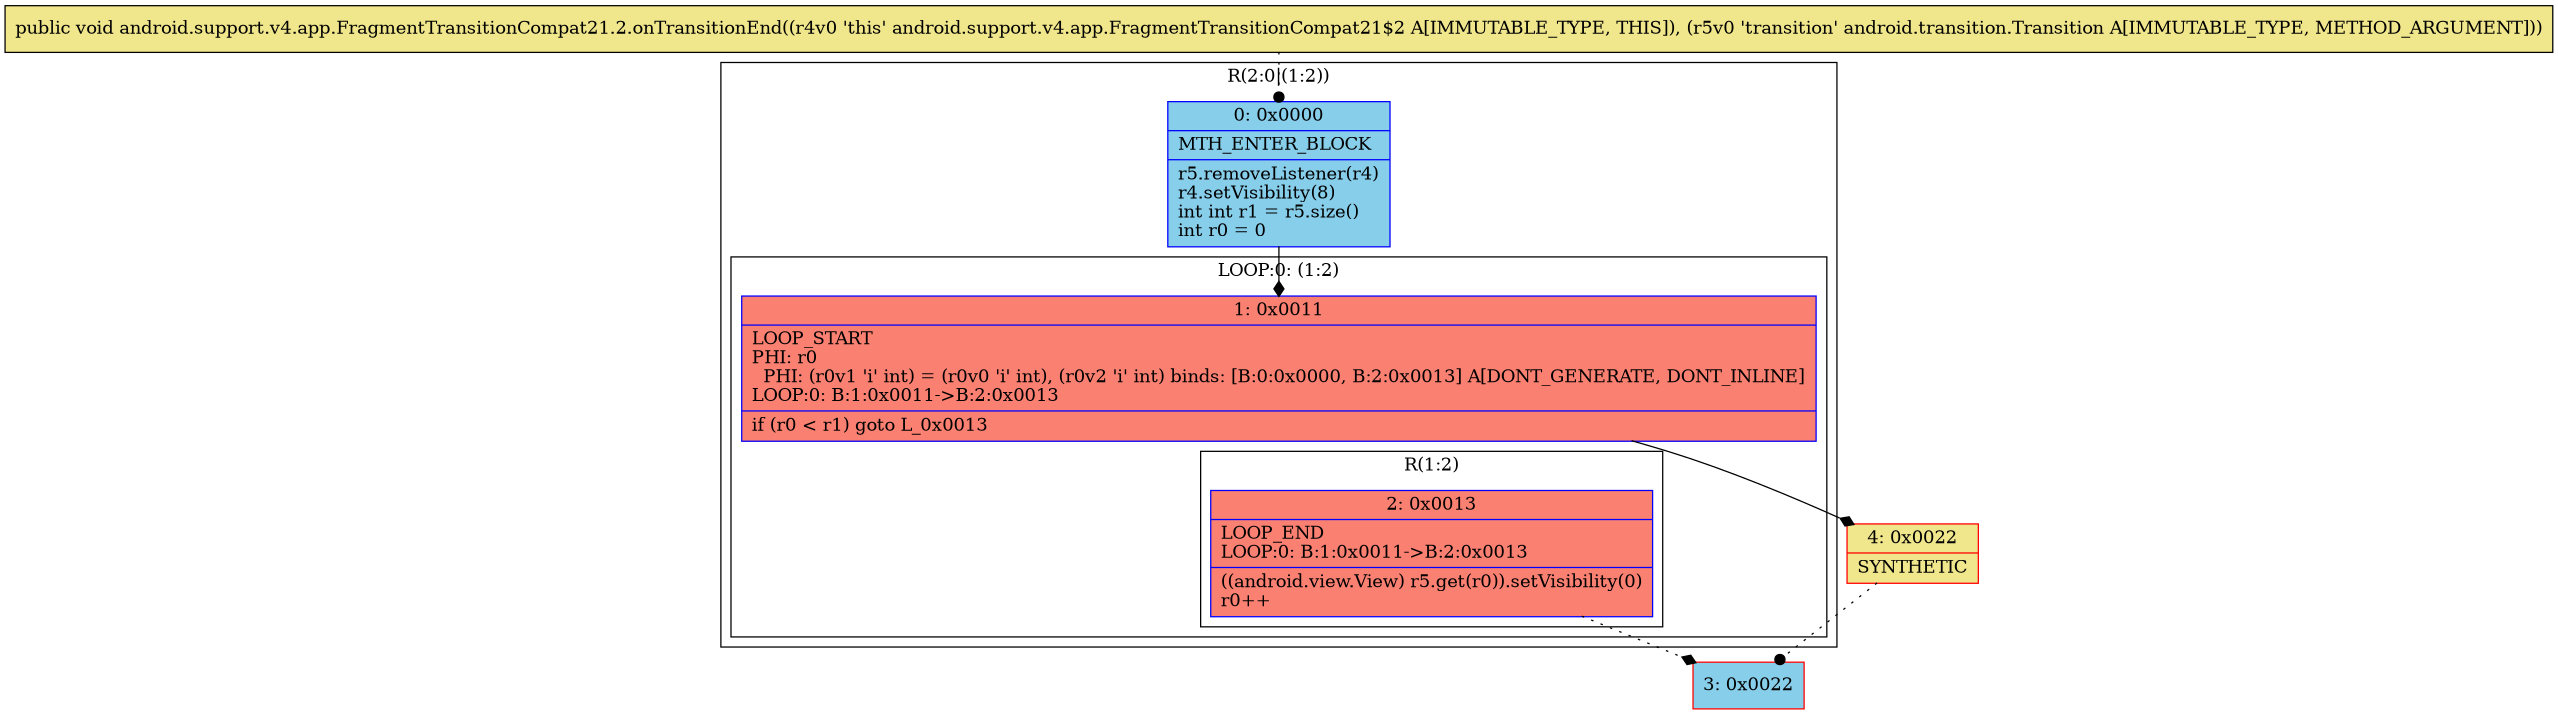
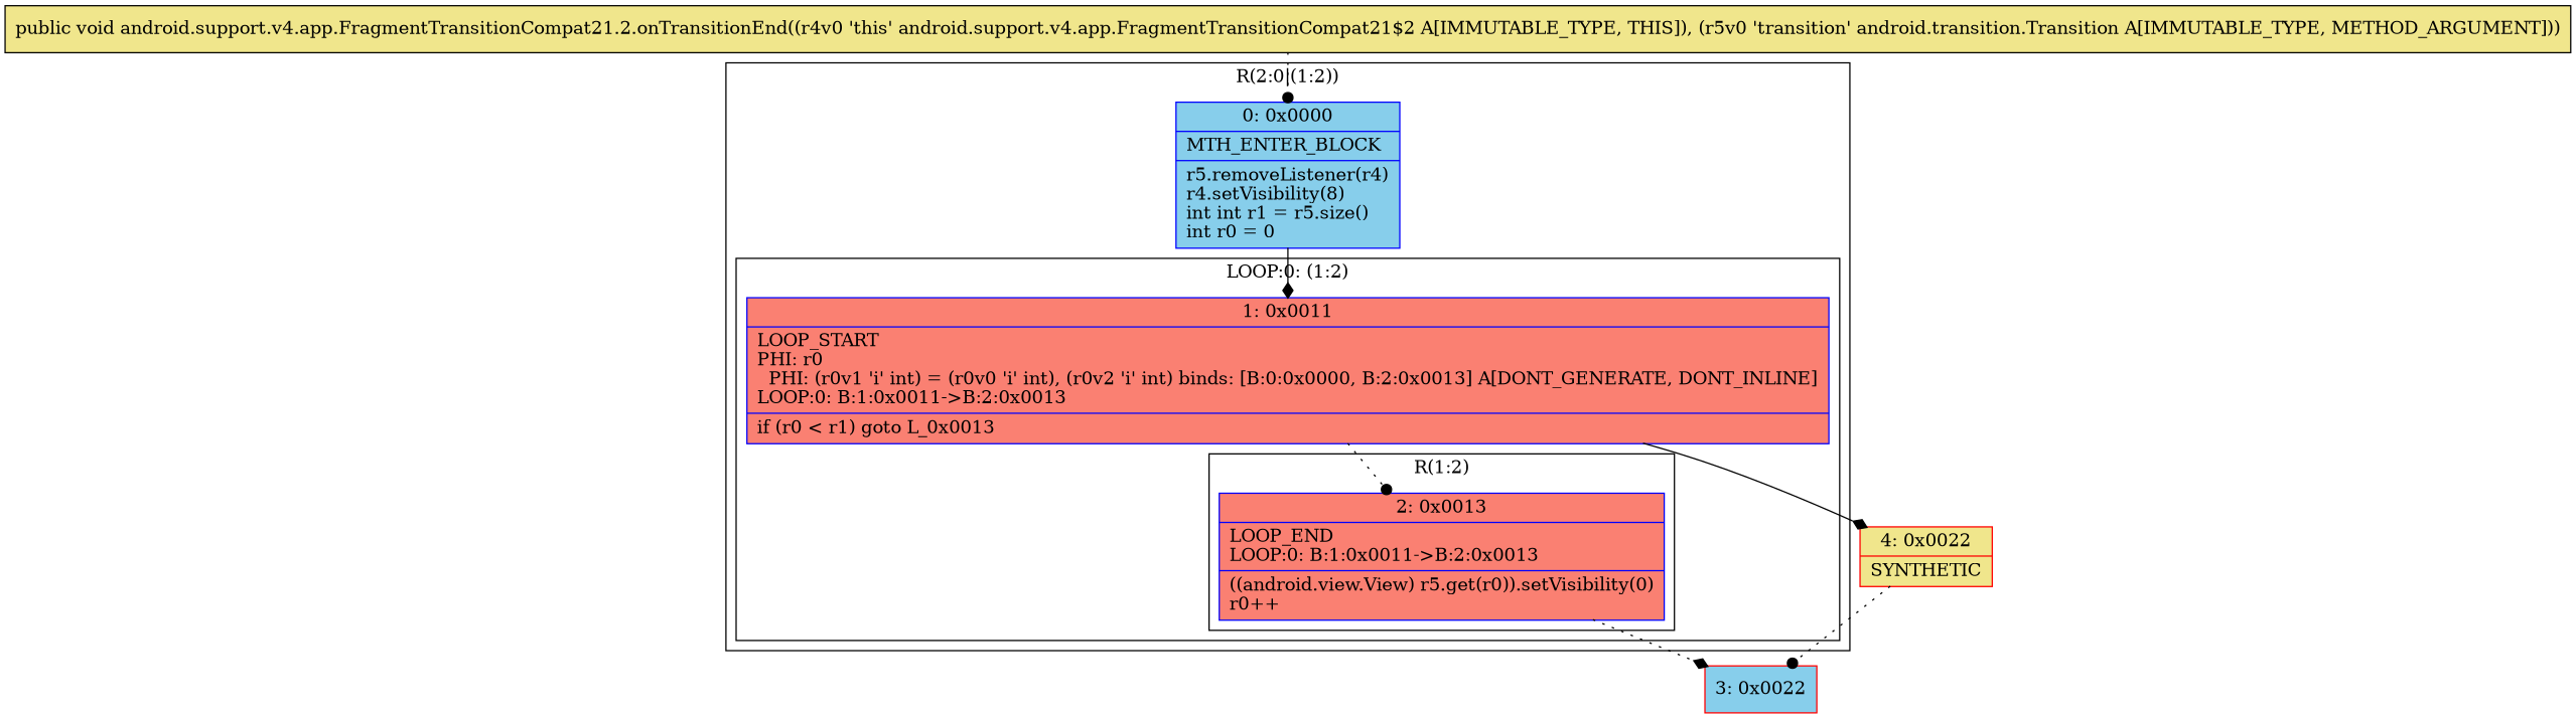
  digraph {
    node [color=blue fillcolor=salmon shape=record style=filled]
    edge [arrowhead=diamond style=dotted]
    n1 [label="{2\:\ 0x0013|LOOP_END\lLOOP:0: B:1:0x0011\-\>B:2:0x0013\l|((android.view.View) r5.get(r0)).setVisibility(0)\lr0++\l}"]
    n2 [label="{1\:\ 0x0011|LOOP_START\lPHI: r0 \l  PHI: (r0v1 'i' int) = (r0v0 'i' int), (r0v2 'i' int) binds: [B:0:0x0000, B:2:0x0013] A[DONT_GENERATE, DONT_INLINE]\lLOOP:0: B:1:0x0011\-\>B:2:0x0013\l|if (r0 \< r1) goto L_0x0013\l}"]
    n3 [fillcolor=skyblue label="{0\:\ 0x0000|MTH_ENTER_BLOCK\l|r5.removeListener(r4)\lr4.setVisibility(8)\lint int r1 = r5.size()\lint r0 = 0\l}"]
    n4 [color=red fillcolor=skyblue label="{3\:\ 0x0022}"]
    n5 [color=red fillcolor=khaki label="{4\:\ 0x0022|SYNTHETIC\l}"]
    n6 [fillcolor=khaki label="{public void android.support.v4.app.FragmentTransitionCompat21.2.onTransitionEnd((r4v0 'this' android.support.v4.app.FragmentTransitionCompat21$2 A[IMMUTABLE_TYPE, THIS]), (r5v0 'transition' android.transition.Transition A[IMMUTABLE_TYPE, METHOD_ARGUMENT])) }" color=""]
    subgraph cluster_1 {
      label="R(2:0|(1:2))"
      n3
      subgraph cluster_2 {
        label="LOOP:0: (1:2)"
        n2
        subgraph cluster_3 {
          label="R(1:2)"
          n1
        }
      }
    }
    n1 -> n4
+   n2 -> n1 [arrowhead=dot]
    n2 -> n5 [style=solid]
    n3 -> n2 [style=solid]
    n5 -> n4 [arrowhead=dot]
    n6 -> n3 [arrowhead=dot]
  }
